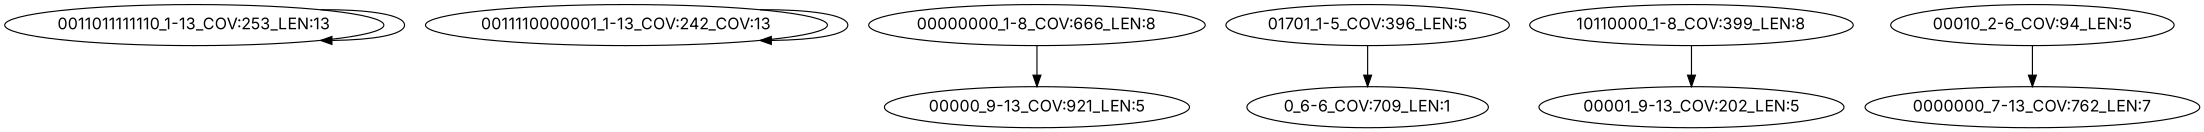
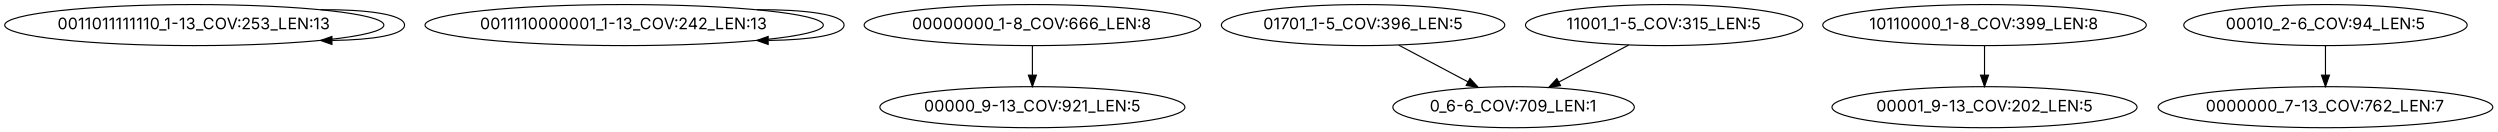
  digraph {
    fontname=Inter
    node [fontname=Inter]
    edge [fontname=Inter]
    "0011011111110_1-13_COV:253_LEN:13"
-   "0011110000001_1-13_COV:242_LEN:13" [label="0011110000001_1-13_COV:242_COV:13"]
+   "0011110000001_1-13_COV:242_LEN:13"
    "00000000_1-8_COV:666_LEN:8"
    "00000_9-13_COV:921_LEN:5"
    n5 [label="01701_1-5_COV:396_LEN:5"]
    "0_6-6_COV:709_LEN:1"
    "10110000_1-8_COV:399_LEN:8"
    "00001_9-13_COV:202_LEN:5"
    "00010_2-6_COV:94_LEN:5"
    "0000000_7-13_COV:762_LEN:7"
+   "11001_1-5_COV:315_LEN:5"
    "0011011111110_1-13_COV:253_LEN:13" -> "0011011111110_1-13_COV:253_LEN:13"
    "0011110000001_1-13_COV:242_LEN:13" -> "0011110000001_1-13_COV:242_LEN:13"
    "00000000_1-8_COV:666_LEN:8" -> "00000_9-13_COV:921_LEN:5"
    n5 -> "0_6-6_COV:709_LEN:1"
    "10110000_1-8_COV:399_LEN:8" -> "00001_9-13_COV:202_LEN:5"
    "00010_2-6_COV:94_LEN:5" -> "0000000_7-13_COV:762_LEN:7"
+   "11001_1-5_COV:315_LEN:5" -> "0_6-6_COV:709_LEN:1"
  }
